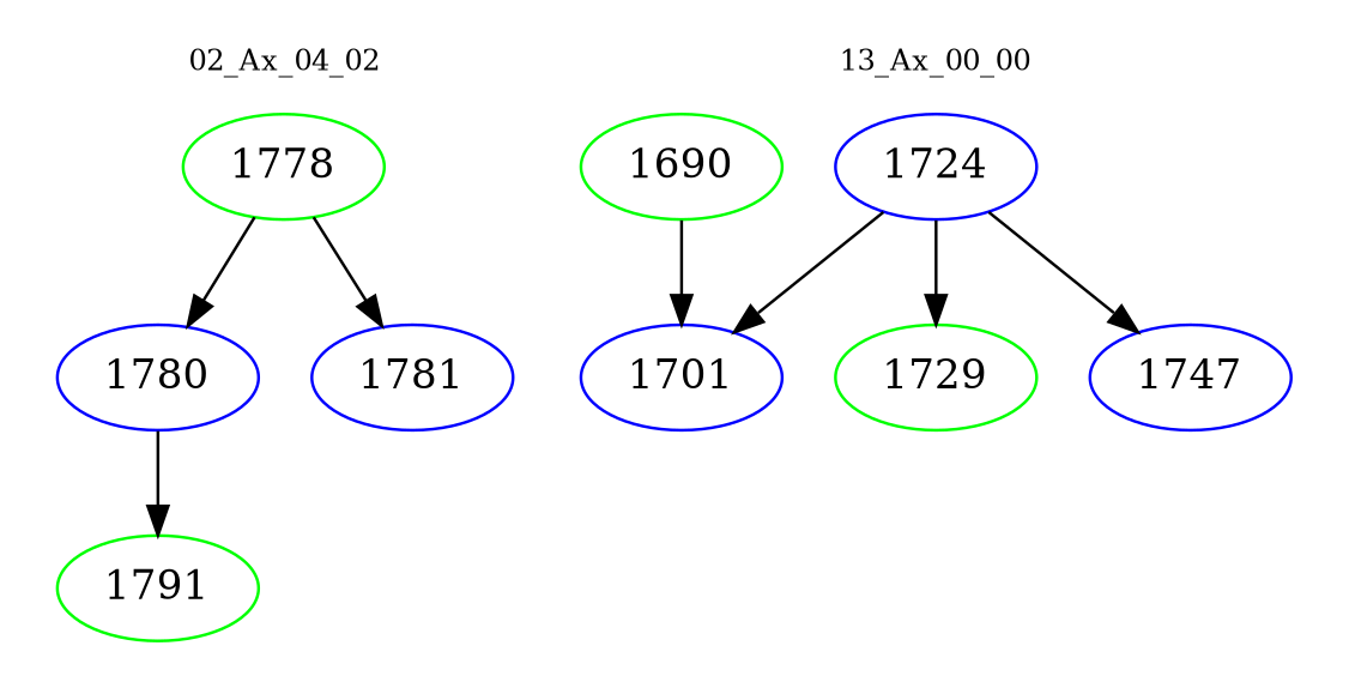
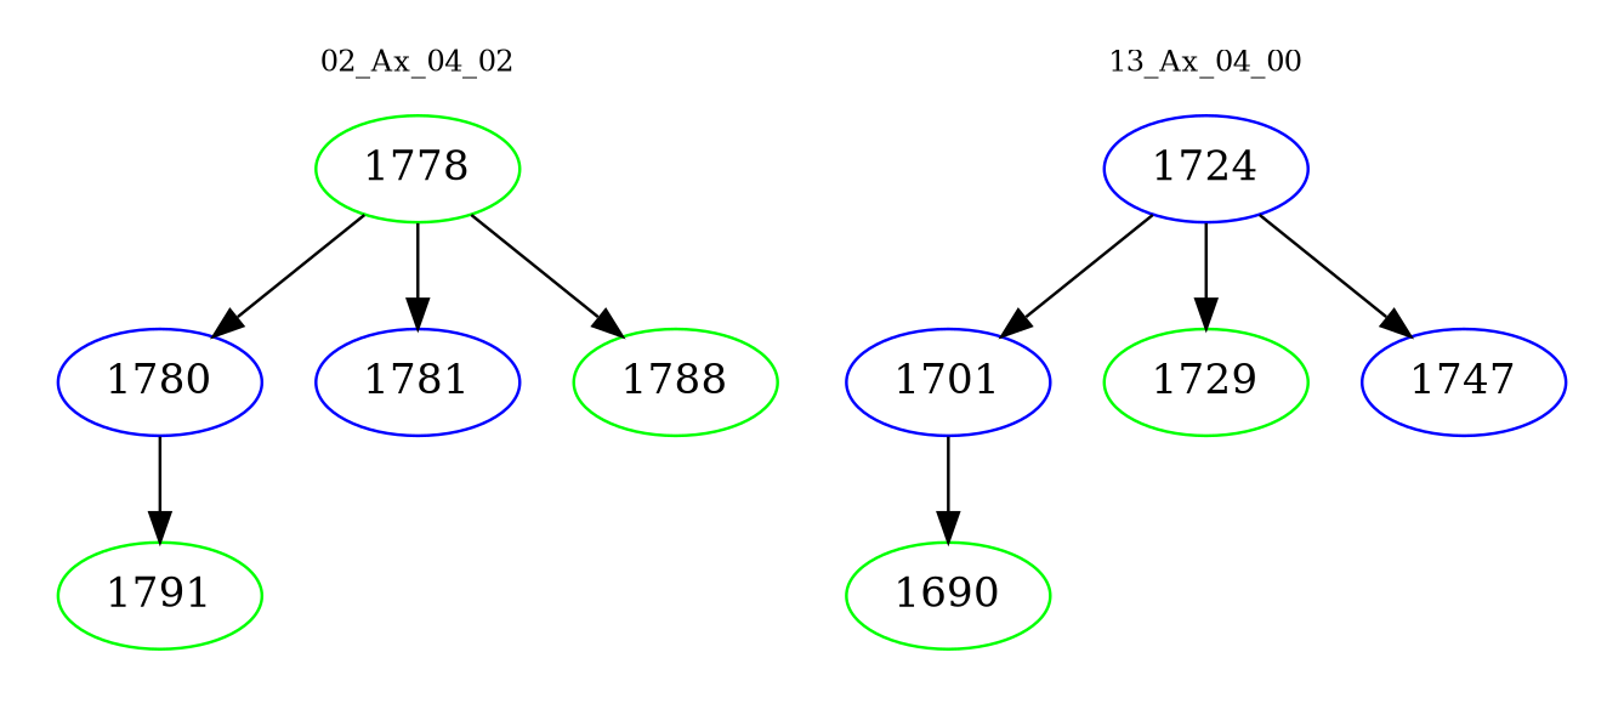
  digraph {
    node [color=green]
    edge [color=black]
    n1 [label=1778]
    n2 [color=blue label=1780]
    n3 [color=blue label=1781]
+   n4 [label=1788]
    n5 [label=1791]
    n6 [color=blue label=1724]
    n7 [color=blue label=1701]
    n8 [label=1729]
    n9 [color=blue label=1747]
    n10 [label=1690]
    subgraph cluster_1 {
      color=white
      fontsize=10
      label="02_Ax_04_02"
      n1
      n2
      n3
+     n4
      n5
    }
    subgraph cluster_2 {
      color=white
      fontsize=10
-     label="13_Ax_00_00"
+     label="13_Ax_04_00"
      n6
      n7
      n8
      n9
      n10
    }
    n1 -> n2
    n1 -> n3
+   n1 -> n4
    n2 -> n5
    n6 -> n7
    n6 -> n8
    n6 -> n9
-   n10 -> n7
+   n7 -> n10
  }
